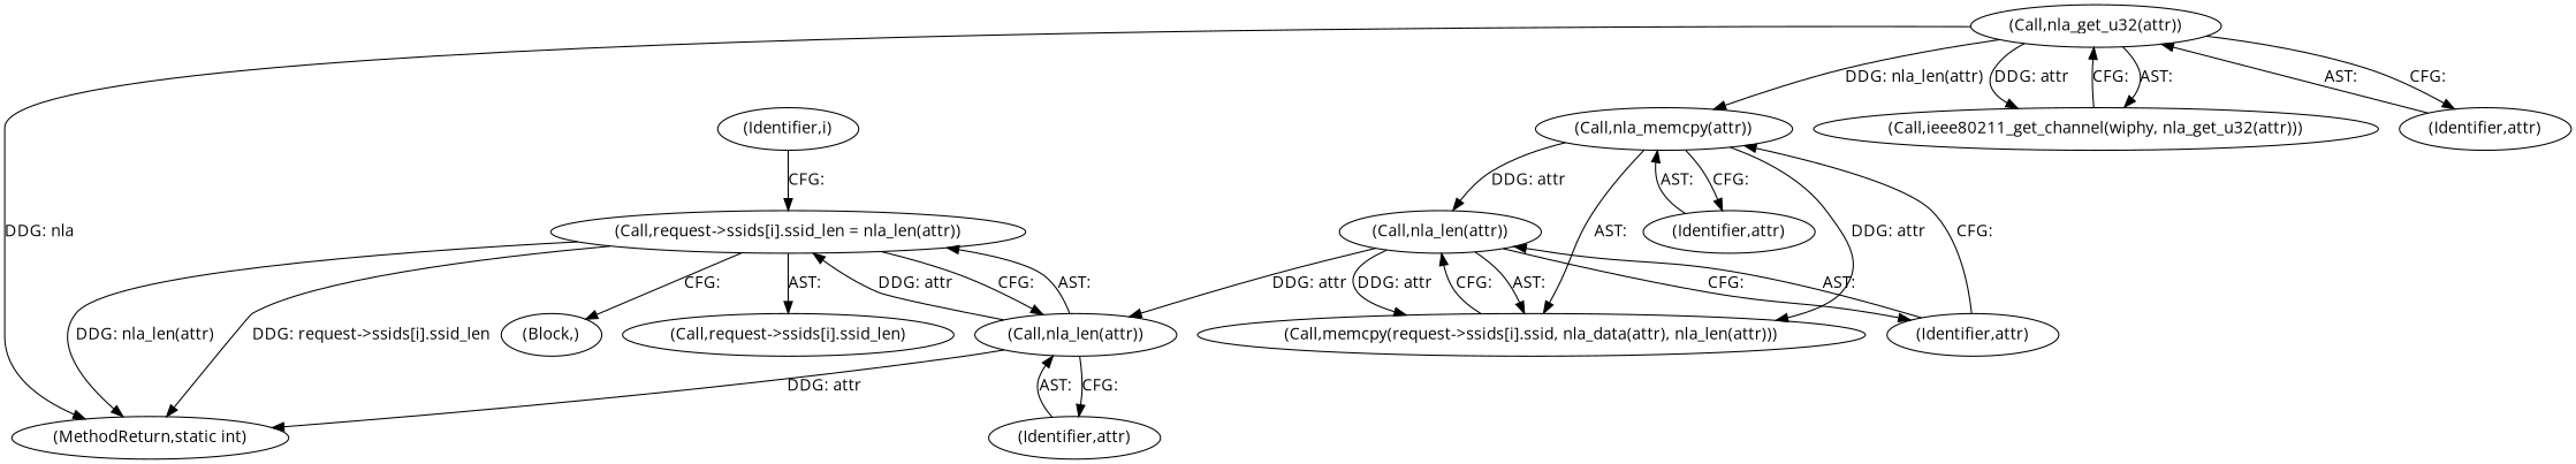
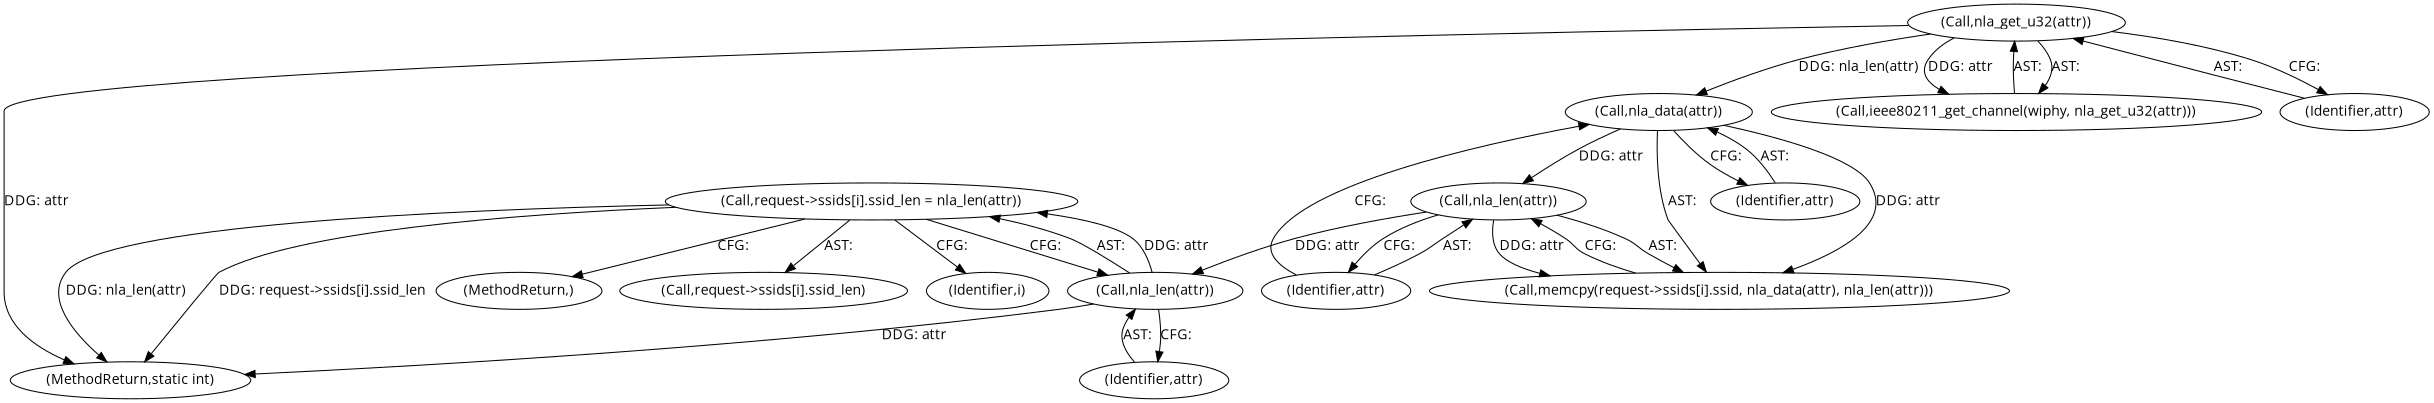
  digraph {
    fontname="Open Sans"
    node [fontname="Open Sans"]
    edge [fontname="Open Sans"]
    n1 [label="(Call,request->ssids[i].ssid_len = nla_len(attr))"]
    n2 [label="(Call,nla_len(attr))"]
    n3 [label="(MethodReturn,static int)"]
-   n4 [label="(Block,)"]
+   n4 [label="(MethodReturn,)"]
    n5 [label="(Call,request->ssids[i].ssid_len)"]
    n6 [label="(Identifier,attr)"]
    n7 [label="(Call,nla_len(attr))"]
    n8 [label="(Identifier,attr)"]
    n9 [label="(Call,memcpy(request->ssids[i].ssid, nla_data(attr), nla_len(attr)))"]
-   n10 [label="(Call,nla_memcpy(attr))"]
+   n10 [label="(Call,nla_data(attr))"]
    n11 [label="(Identifier,attr)"]
    n12 [label="(Call,nla_get_u32(attr))"]
    n13 [label="(Call,ieee80211_get_channel(wiphy, nla_get_u32(attr)))"]
    n14 [label="(Identifier,attr)"]
    n15 [label="(Identifier,i)"]
    n1 -> n2 [label="CFG: "]
    n1 -> n3 [label="DDG: nla_len(attr)"]
    n1 -> n3 [label="DDG: request->ssids[i].ssid_len"]
    n1 -> n4 [label="CFG: "]
    n1 -> n5 [label="AST: "]
    n2 -> n1 [label="AST: "]
    n2 -> n1 [label="DDG: attr"]
    n2 -> n3 [label="DDG: attr"]
    n2 -> n6 [label="CFG: "]
    n6 -> n2 [label="AST: "]
    n7 -> n2 [label="DDG: attr"]
    n7 -> n8 [label="CFG: "]
    n7 -> n9 [label="AST: "]
    n7 -> n9 [label="DDG: attr"]
    n8 -> n7 [label="AST: "]
    n8 -> n10 [label="CFG: "]
    n9 -> n7 [label="CFG: "]
    n10 -> n7 [label="DDG: attr"]
    n10 -> n9 [label="AST: "]
    n10 -> n9 [label="DDG: attr"]
    n10 -> n11 [label="CFG: "]
    n11 -> n10 [label="AST: "]
-   n12 -> n3 [label="DDG: nla"]
+   n12 -> n3 [label="DDG: attr"]
    n12 -> n10 [label="DDG: nla_len(attr)"]
    n12 -> n13 [label="AST: "]
    n12 -> n13 [label="DDG: attr"]
    n12 -> n14 [label="CFG: "]
-   n13 -> n12 [label="CFG: "]
+   n13 -> n12 [label="AST: "]
    n14 -> n12 [label="AST: "]
-   n15 -> n1 [label="CFG: "]
+   n1 -> n15 [label="CFG: "]
  }
